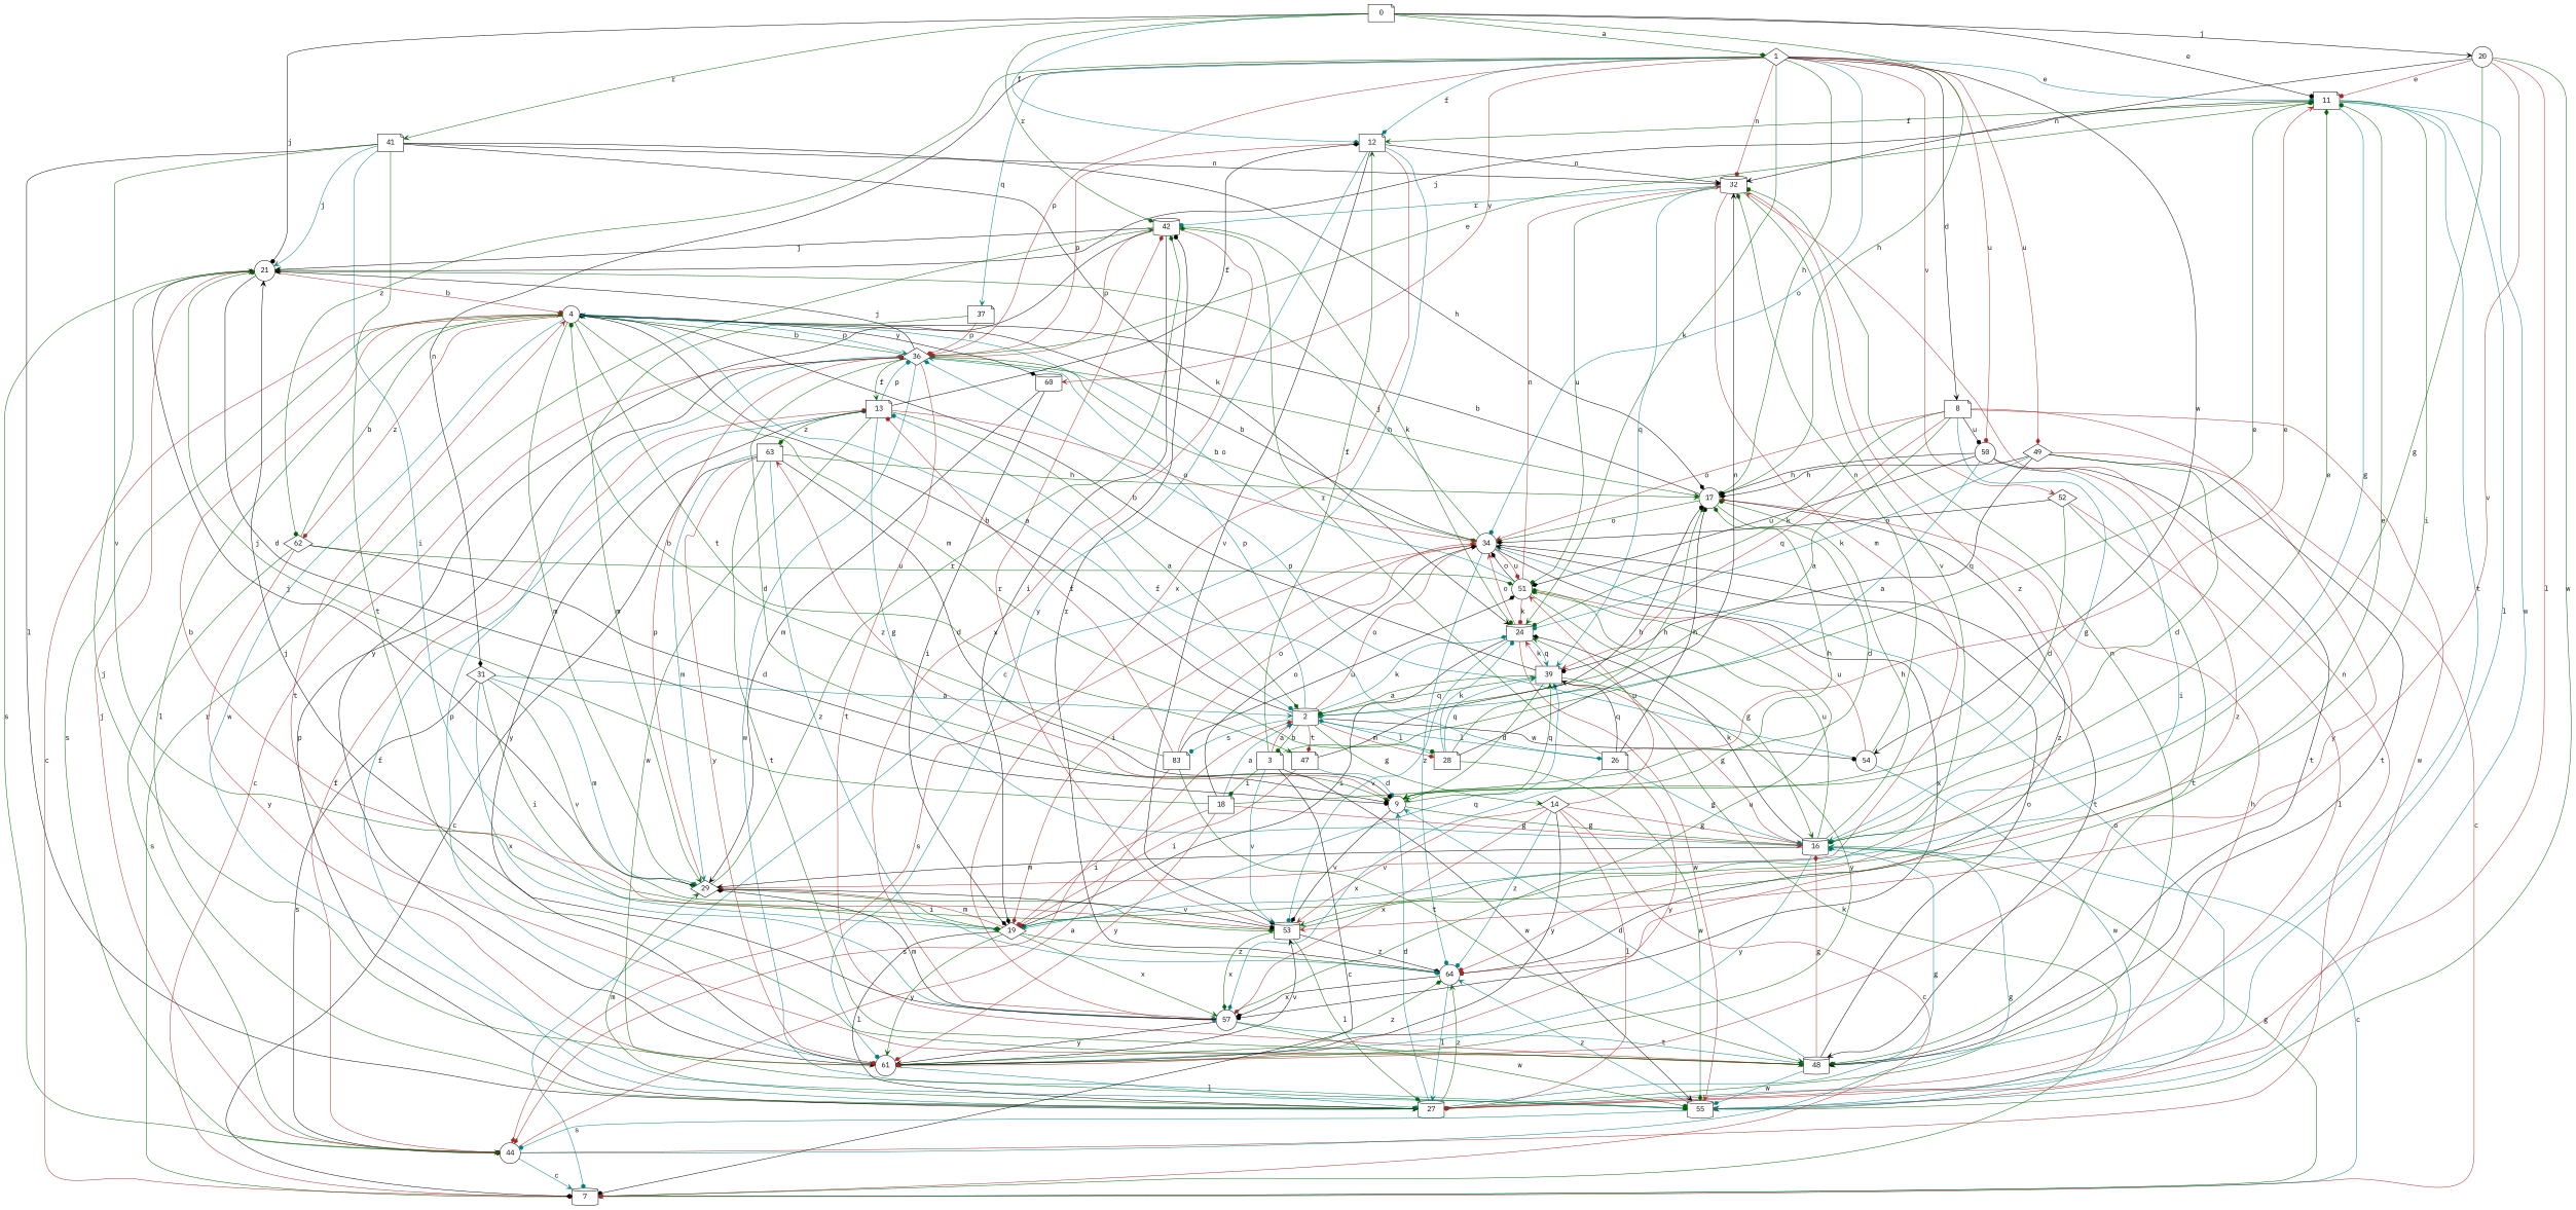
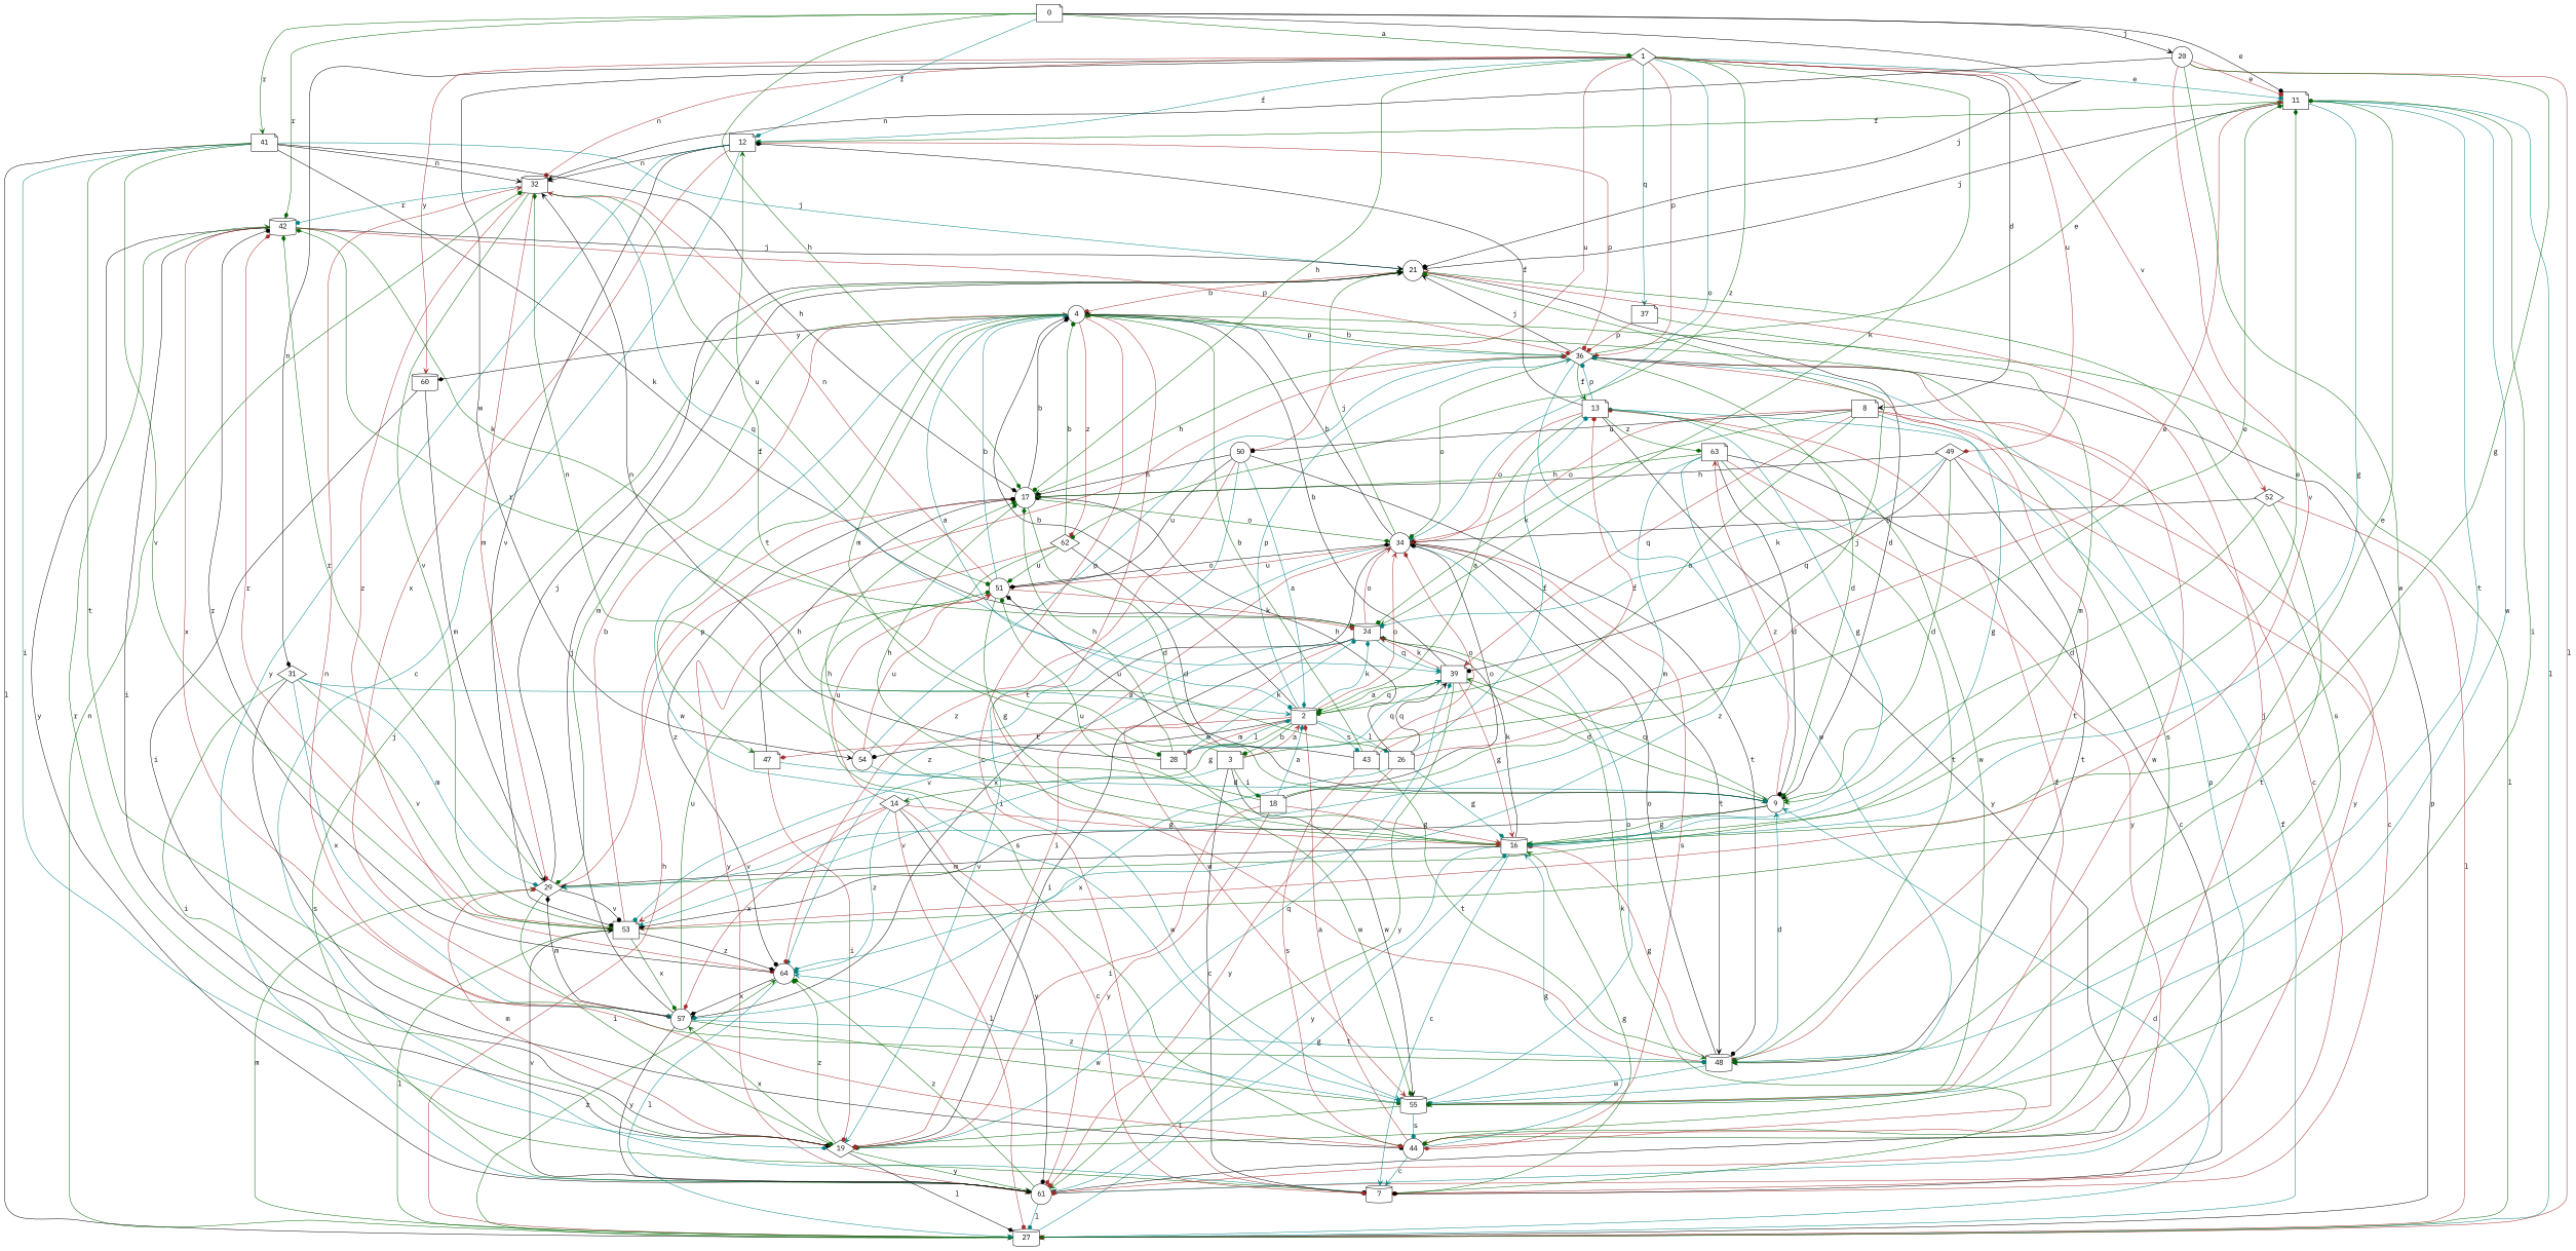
  strict digraph {
    fontname="IBM Plex Mono"
    node [fontname="IBM Plex Mono" shape=note]
    edge [arrowhead=vee color=darkgreen fontname="IBM Plex Mono"]
    1 [shape=diamond]
    0
    11
    12
    17 [shape=circle]
    20 [shape=circle]
    21 [shape=circle]
    41
    42 [shape=cylinder]
    8
    24 [shape=cylinder]
    31 [shape=diamond]
    32 [shape=cylinder]
    34 [shape=circle]
    36 [shape=diamond]
    37
    49 [shape=diamond]
    50 [shape=circle]
    52 [shape=diamond]
    54 [shape=circle]
    60 [shape=cylinder]
    62 [shape=diamond]
    55 [shape=cylinder]
    27 [shape=cylinder]
    48 [shape=cylinder]
    16 [shape=cylinder]
    19 [shape=diamond]
    7 [shape=cylinder]
-   53 [shape=cylinder]
+   53
    61 [shape=circle]
    57 [shape=circle]
    4 [shape=circle]
    9 [shape=circle]
    64 [shape=circle]
    44 [shape=circle]
    2 [shape=cylinder]
    39
    29 [shape=diamond]
    51 [shape=circle]
    13
    3
    14 [shape=diamond]
    26
    28
-   43 [label=83]
+   43
    47
    18
    63
    1 -> 11 [arrowhead=dot color=teal label=e]
    1 -> 12 [arrowhead=diamond color=teal label=f]
    1 -> 17 [arrowhead=dot label=h]
    1 -> 8 [color=black label=d]
    1 -> 24 [label=k]
    1 -> 31 [arrowhead=diamond color=black label=n]
    1 -> 32 [arrowhead=dot color=brown label=n]
    1 -> 34 [arrowhead=dot color=teal label=o]
    1 -> 36 [arrowhead=diamond color=brown label=p]
    1 -> 37 [color=teal label=q]
    1 -> 49 [arrowhead=diamond color=brown label=u]
    1 -> 50 [arrowhead=dot color=brown label=u]
    1 -> 52 [color=brown label=v]
    1 -> 54 [color=black label=w]
    1 -> 60 [color=brown label=y]
    1 -> 62 [arrowhead=dot label=z]
    0 -> 1 [arrowhead=diamond label=a]
    0 -> 11 [arrowhead=dot color=black label=e]
    0 -> 12 [arrowhead=diamond color=teal label=f]
    0 -> 17 [arrowhead=diamond label=h]
    0 -> 20 [color=black label=j]
    0 -> 21 [arrowhead=dot color=black label=j]
    0 -> 41 [label=r]
    0 -> 42 [arrowhead=diamond label=r]
    11 -> 12 [label=f]
    11 -> 21 [color=black label=j]
    11 -> 55 [color=teal label=w]
    11 -> 27 [arrowhead=dot color=teal label=l]
    11 -> 48 [color=teal label=t]
    11 -> 16 [arrowhead=diamond color=teal label=g]
    11 -> 19 [arrowhead=diamond label=i]
    12 -> 32 [color=black label=n]
    12 -> 36 [arrowhead=dot color=brown label=p]
    12 -> 7 [arrowhead=dot color=teal label=c]
    12 -> 53 [arrowhead=dot color=black label=v]
    12 -> 61 [arrowhead=dot color=teal label=y]
    12 -> 57 [arrowhead=dot color=brown label=x]
    17 -> 34 [arrowhead=diamond label=o]
    17 -> 4 [arrowhead=diamond color=black label=b]
    17 -> 9 [label=d]
    17 -> 64 [arrowhead=dot color=black label=z]
    20 -> 11 [arrowhead=dot color=brown label=e]
    20 -> 32 [color=black label=n]
    20 -> 55 [label=w]
    20 -> 27 [arrowhead=dot color=brown label=l]
    20 -> 16 [arrowhead=dot label=g]
    20 -> 53 [color=brown label=v]
    21 -> 4 [arrowhead=dot color=brown label=b]
    21 -> 9 [arrowhead=dot color=black label=d]
    21 -> 44 [arrowhead=dot label=s]
    41 -> 17 [arrowhead=diamond color=black label=h]
    41 -> 21 [color=teal label=j]
    41 -> 24 [color=black label=k]
    41 -> 32 [color=black label=n]
    41 -> 27 [color=black label=l]
    41 -> 48 [arrowhead=dot label=t]
    41 -> 19 [arrowhead=diamond color=teal label=i]
    41 -> 53 [arrowhead=dot label=v]
    42 -> 21 [color=black label=j]
    42 -> 24 [arrowhead=dot label=k]
    42 -> 36 [arrowhead=dot color=brown label=p]
    42 -> 19 [arrowhead=diamond color=black label=i]
    42 -> 61 [color=black label=y]
    42 -> 57 [arrowhead=diamond color=brown label=x]
    8 -> 24 [arrowhead=dot label=k]
    8 -> 34 [color=brown label=o]
    8 -> 50 [arrowhead=dot color=black label=u]
    8 -> 55 [arrowhead=dot color=brown label=w]
    8 -> 16 [color=teal label=g]
    8 -> 61 [arrowhead=dot color=brown label=y]
    8 -> 2 [arrowhead=dot label=a]
    8 -> 39 [color=brown label=q]
    24 -> 34 [color=brown label=o]
    24 -> 55 [color=brown label=w]
    24 -> 19 [arrowhead=diamond color=black label=i]
    24 -> 53 [arrowhead=dot color=teal label=v]
    24 -> 39 [color=teal label=q]
    31 -> 19 [arrowhead=diamond label=i]
    31 -> 53 [arrowhead=diamond label=v]
    31 -> 57 [arrowhead=dot color=teal label=x]
    31 -> 44 [arrowhead=dot color=black label=s]
    31 -> 2 [color=teal label=a]
    31 -> 29 [arrowhead=diamond color=teal label=m]
    32 -> 42 [arrowhead=dot color=teal label=r]
    32 -> 53 [label=v]
    32 -> 64 [arrowhead=dot color=brown label=z]
    32 -> 39 [color=teal label=q]
    32 -> 29 [arrowhead=dot color=brown label=m]
    32 -> 51 [arrowhead=dot label=u]
    34 -> 21 [arrowhead=diamond label=j]
    34 -> 48 [color=black label=t]
    34 -> 19 [arrowhead=diamond color=brown label=i]
    34 -> 57 [arrowhead=dot color=black label=x]
    34 -> 4 [arrowhead=dot color=black label=b]
    34 -> 64 [arrowhead=dot color=teal label=z]
    34 -> 44 [arrowhead=diamond color=brown label=s]
    34 -> 51 [arrowhead=diamond color=brown label=u]
    36 -> 11 [arrowhead=diamond label=e]
    36 -> 17 [label=h]
    36 -> 21 [color=black label=j]
    36 -> 34 [arrowhead=diamond label=o]
    36 -> 55 [color=teal label=w]
    36 -> 48 [arrowhead=dot color=brown label=t]
    36 -> 7 [arrowhead=dot color=brown label=c]
    36 -> 4 [label=b]
    36 -> 9 [arrowhead=diamond label=d]
    36 -> 13 [label=f]
    37 -> 36 [arrowhead=diamond color=brown label=p]
    37 -> 29 [label=m]
    49 -> 17 [arrowhead=diamond color=black label=h]
    49 -> 24 [arrowhead=dot color=teal label=k]
    49 -> 48 [color=black label=t]
    49 -> 7 [arrowhead=dot color=brown label=c]
    49 -> 9 [label=d]
    49 -> 39 [arrowhead=dot color=black label=q]
    50 -> 17 [arrowhead=diamond color=black label=h]
    50 -> 48 [arrowhead=dot color=black label=t]
    50 -> 19 [color=teal label=i]
    50 -> 64 [arrowhead=dot color=brown label=z]
    50 -> 2 [arrowhead=diamond color=teal label=a]
    50 -> 51 [arrowhead=diamond color=black label=u]
    52 -> 34 [arrowhead=diamond color=black label=o]
    52 -> 27 [arrowhead=diamond color=brown label=l]
    52 -> 48 [arrowhead=diamond label=t]
    52 -> 9 [label=d]
    54 -> 32 [arrowhead=diamond label=n]
    54 -> 36 [arrowhead=diamond color=teal label=p]
    54 -> 55 [color=teal label=w]
    54 -> 51 [color=brown label=u]
    60 -> 19 [arrowhead=diamond color=black label=i]
    60 -> 29 [color=black label=m]
    62 -> 61 [arrowhead=diamond color=brown label=y]
    62 -> 4 [arrowhead=dot label=b]
    62 -> 9 [arrowhead=dot color=black label=d]
    62 -> 44 [arrowhead=diamond label=s]
    62 -> 51 [arrowhead=diamond label=u]
    55 -> 34 [color=teal label=o]
+   55 -> 19 [arrowhead=diamond label=i]
    55 -> 64 [color=teal label=z]
    55 -> 44 [arrowhead=dot color=teal label=s]
    27 -> 17 [arrowhead=diamond color=brown label=h]
    27 -> 32 [arrowhead=dot label=n]
    27 -> 36 [arrowhead=dot color=black label=p]
    27 -> 16 [arrowhead=dot color=teal label=g]
    27 -> 9 [color=teal label=d]
    27 -> 64 [label=z]
    27 -> 29 [label=m]
    27 -> 13 [arrowhead=dot color=teal label=f]
    48 -> 34 [color=black label=o]
    48 -> 55 [arrowhead=diamond color=teal label=w]
    48 -> 16 [arrowhead=diamond color=brown label=g]
    48 -> 4 [color=brown label=t]
    48 -> 9 [color=teal label=d]
    16 -> 11 [arrowhead=diamond label=e]
    16 -> 17 [arrowhead=dot label=h]
    16 -> 24 [arrowhead=diamond color=black label=k]
    16 -> 7 [color=teal label=c]
    16 -> 61 [arrowhead=dot color=teal label=y]
    16 -> 29 [color=black label=m]
    16 -> 51 [arrowhead=dot label=u]
    19 -> 27 [arrowhead=diamond color=black label=l]
    19 -> 61 [label=y]
    19 -> 57 [label=x]
    19 -> 64 [arrowhead=dot label=z]
    19 -> 39 [arrowhead=diamond color=teal label=q]
    19 -> 29 [arrowhead=dot color=brown label=m]
    7 -> 42 [label=r]
    7 -> 24 [label=k]
    7 -> 16 [label=g]
    53 -> 11 [arrowhead=dot label=e]
    53 -> 42 [arrowhead=diamond color=brown label=r]
    53 -> 27 [arrowhead=diamond label=l]
    53 -> 57 [arrowhead=diamond label=x]
    53 -> 4 [color=brown label=b]
    53 -> 64 [arrowhead=diamond color=black label=z]
    61 -> 21 [arrowhead=diamond label=j]
    61 -> 36 [arrowhead=diamond color=teal label=p]
    61 -> 27 [arrowhead=dot color=teal label=l]
    61 -> 53 [color=black label=v]
    61 -> 64 [arrowhead=diamond label=z]
    57 -> 21 [color=black label=j]
    57 -> 55 [arrowhead=dot label=w]
    57 -> 48 [arrowhead=dot color=teal label=t]
    57 -> 61 [color=black label=y]
    57 -> 29 [arrowhead=diamond color=black label=m]
    57 -> 51 [arrowhead=dot label=u]
    4 -> 36 [color=teal label=p]
    4 -> 60 [arrowhead=diamond color=black label=y]
    4 -> 62 [arrowhead=diamond color=brown label=z]
    4 -> 55 [arrowhead=dot color=teal label=w]
    4 -> 27 [label=l]
    4 -> 7 [arrowhead=dot color=brown label=c]
    4 -> 44 [label=s]
    4 -> 2 [arrowhead=dot color=teal label=a]
    4 -> 29 [arrowhead=diamond label=m]
    4 -> 28 [arrowhead=dot label=m]
    4 -> 47 [label=t]
    9 -> 16 [label=g]
    9 -> 53 [arrowhead=diamond color=black label=v]
    9 -> 39 [label=q]
    9 -> 63 [color=brown label=z]
    64 -> 42 [arrowhead=dot color=black label=r]
    64 -> 27 [color=teal label=l]
    64 -> 57 [arrowhead=diamond color=black label=x]
    44 -> 21 [color=brown label=j]
    44 -> 32 [color=brown label=n]
    44 -> 16 [color=teal label=g]
    44 -> 7 [color=teal label=c]
    44 -> 2 [arrowhead=diamond color=brown label=a]
    44 -> 13 [arrowhead=dot color=brown label=f]
    2 -> 24 [arrowhead=diamond color=teal label=k]
    2 -> 34 [color=brown label=o]
    2 -> 36 [color=teal label=p]
    2 -> 54 [arrowhead=dot color=black label=w]
    2 -> 4 [arrowhead=dot color=black label=b]
    2 -> 39 [label=q]
    2 -> 3 [arrowhead=dot label=b]
    2 -> 14 [label=g]
    2 -> 26 [arrowhead=diamond color=teal label=l]
    2 -> 28 [arrowhead=diamond color=brown label=m]
    2 -> 43 [arrowhead=dot color=teal label=s]
    2 -> 47 [arrowhead=diamond color=brown label=t]
    39 -> 24 [color=brown label=k]
    39 -> 16 [color=brown label=g]
    39 -> 61 [label=y]
    39 -> 4 [arrowhead=dot color=black label=b]
    39 -> 9 [label=d]
    39 -> 2 [arrowhead=dot label=a]
    29 -> 21 [color=black label=j]
    29 -> 42 [arrowhead=diamond label=r]
    29 -> 36 [arrowhead=dot color=brown label=p]
    29 -> 19 [arrowhead=dot label=i]
    29 -> 53 [arrowhead=dot color=black label=v]
    51 -> 24 [arrowhead=dot color=brown label=k]
    51 -> 32 [color=brown label=n]
    51 -> 34 [arrowhead=diamond color=black label=o]
    51 -> 16 [label=g]
    51 -> 4 [color=teal label=b]
    13 -> 12 [arrowhead=diamond color=black label=f]
    13 -> 34 [color=brown label=o]
    13 -> 36 [arrowhead=dot color=teal label=p]
    13 -> 55 [arrowhead=dot label=w]
    13 -> 16 [color=teal label=g]
    13 -> 61 [color=black label=y]
    13 -> 2 [arrowhead=diamond label=a]
    13 -> 63 [arrowhead=diamond label=z]
    3 -> 11 [arrowhead=diamond label=e]
    3 -> 12 [label=f]
    3 -> 55 [color=black label=w]
    3 -> 7 [arrowhead=dot color=black label=c]
    3 -> 53 [color=teal label=v]
    3 -> 2 [color=brown label=a]
    3 -> 18 [arrowhead=diamond label=i]
    14 -> 27 [arrowhead=dot color=brown label=l]
    14 -> 16 [color=brown label=g]
    14 -> 7 [arrowhead=diamond color=brown label=c]
    14 -> 53 [color=brown label=v]
    14 -> 61 [arrowhead=dot color=black label=y]
    14 -> 57 [arrowhead=diamond color=brown label=x]
    14 -> 64 [arrowhead=dot color=teal label=z]
    14 -> 51 [color=brown label=u]
    26 -> 11 [color=brown label=e]
    26 -> 17 [arrowhead=dot color=black label=h]
    26 -> 42 [arrowhead=diamond label=r]
    26 -> 16 [arrowhead=diamond color=teal label=g]
    26 -> 61 [arrowhead=dot color=brown label=y]
    26 -> 57 [arrowhead=diamond color=teal label=x]
    26 -> 39 [color=black label=q]
    26 -> 13 [arrowhead=dot color=teal label=f]
    28 -> 17 [arrowhead=diamond label=h]
    28 -> 24 [arrowhead=dot color=teal label=k]
    28 -> 32 [color=black label=n]
    28 -> 55 [arrowhead=diamond label=w]
    28 -> 2 [arrowhead=diamond color=teal label=l]
    28 -> 39 [color=teal label=q]
    43 -> 34 [arrowhead=diamond color=brown label=o]
    43 -> 48 [label=t]
    43 -> 4 [arrowhead=dot label=b]
    43 -> 44 [arrowhead=diamond color=brown label=s]
    43 -> 51 [arrowhead=diamond color=black label=u]
    43 -> 13 [arrowhead=dot color=brown label=f]
    47 -> 17 [arrowhead=dot color=black label=h]
    47 -> 19 [arrowhead=dot color=brown label=i]
    47 -> 9 [arrowhead=dot color=teal label=d]
    18 -> 17 [arrowhead=diamond label=h]
    18 -> 21 [arrowhead=dot label=j]
    18 -> 34 [arrowhead=diamond color=black label=o]
    18 -> 16 [color=brown label=g]
    18 -> 19 [arrowhead=dot color=brown label=i]
    18 -> 61 [arrowhead=diamond color=brown label=y]
    18 -> 2 [arrowhead=diamond color=teal label=a]
    63 -> 17 [label=h]
    63 -> 48 [label=t]
    63 -> 7 [arrowhead=diamond color=black label=c]
    63 -> 61 [arrowhead=dot color=brown label=y]
    63 -> 9 [arrowhead=dot color=black label=d]
    63 -> 64 [arrowhead=diamond color=teal label=z]
    63 -> 29 [color=teal label=m]
  }
